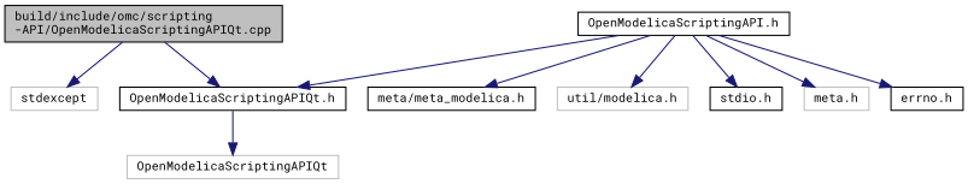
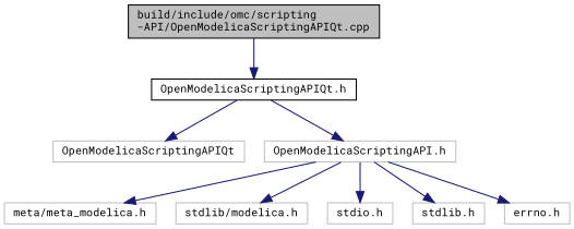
  digraph {
    fontname="Roboto Mono"
    node [color=grey75 fillcolor=white fontname="Roboto Mono" fontsize=10 shape=record style=filled]
    edge [color=midnightblue fontname="Roboto Mono" fontsize=10 labelfontname=Helvetica labelfontsize=10 style=solid]
    n1 [color=black fillcolor=grey75 fontcolor=black height=0.2 label="build/include/omc/scripting\l-API/OpenModelicaScriptingAPIQt.cpp" width=0.4]
-   n2 [height=0.2 label=stdexcept width=0.4]
    n3 [color=black height=0.2 label="OpenModelicaScriptingAPIQt.h" width=0.4]
    n4 [height=0.2 label=OpenModelicaScriptingAPIQt width=0.4]
-   n5 [color=black height=0.2 label="OpenModelicaScriptingAPI.h" width=0.4]
-   n6 [color=black height=0.2 label="meta/meta_modelica.h" width=0.4]
-   n7 [height=0.2 label="util/modelica.h" width=0.4]
-   n8 [color=black height=0.2 label="stdio.h" width=0.4]
-   n9 [height=0.2 label="meta.h" width=0.4]
-   n10 [color=black height=0.2 label="errno.h" width=0.4]
-   n1 -> n2
+   n5 [height=0.2 label="OpenModelicaScriptingAPI.h" width=0.4]
+   n6 [height=0.2 label="meta/meta_modelica.h" width=0.4]
+   n7 [height=0.2 label="stdlib/modelica.h" width=0.4]
+   n8 [height=0.2 label="stdio.h" width=0.4]
+   n9 [height=0.2 label="stdlib.h" width=0.4]
+   n10 [height=0.2 label="errno.h" width=0.4]
    n1 -> n3
    n3 -> n4
-   n5 -> n3
+   n3 -> n5
    n5 -> n6
    n5 -> n7
    n5 -> n8
    n5 -> n9
    n5 -> n10
  }
